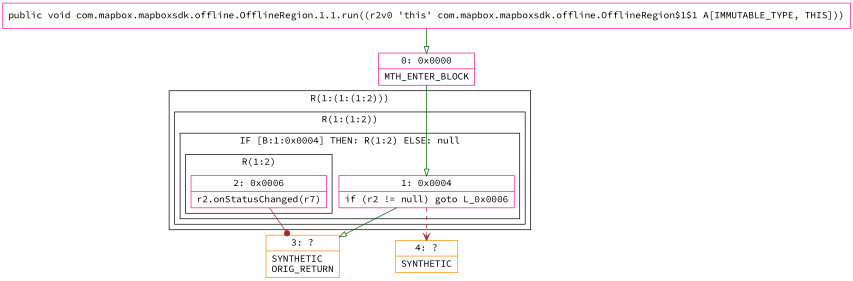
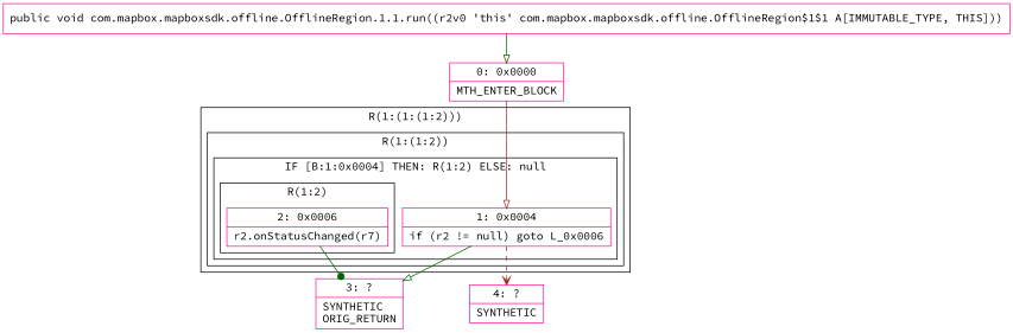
  digraph {
    fontname="Source Code Pro"
    node [color=deeppink fontname="Source Code Pro" shape=record]
    edge [arrowhead=onormal color=brown fontname="Source Code Pro"]
    n1 [label="{2\:\ 0x0006|r2.onStatusChanged(r7)\l}"]
    n2 [label="{1\:\ 0x0004|if (r2 != null) goto L_0x0006\l}"]
-   n3 [color=darkorange label="{3\:\ ?|SYNTHETIC\lORIG_RETURN\l}"]
-   n4 [color=darkorange label="{4\:\ ?|SYNTHETIC\l}"]
+   n3 [label="{3\:\ ?|SYNTHETIC\lORIG_RETURN\l}"]
+   n4 [label="{4\:\ ?|SYNTHETIC\l}"]
    n5 [label="{0\:\ 0x0000|MTH_ENTER_BLOCK\l}"]
    n6 [label="{public void com.mapbox.mapboxsdk.offline.OfflineRegion.1.1.run((r2v0 'this' com.mapbox.mapboxsdk.offline.OfflineRegion$1$1 A[IMMUTABLE_TYPE, THIS])) }"]
    subgraph cluster_1 {
      label="R(1:(1:(1:2)))"
      subgraph cluster_2 {
        label="R(1:(1:2))"
        subgraph cluster_3 {
          label="IF [B:1:0x0004] THEN: R(1:2) ELSE: null"
          n2
          subgraph cluster_4 {
            label="R(1:2)"
            n1
          }
        }
      }
    }
-   n1 -> n3 [arrowhead=dot]
+   n1 -> n3 [arrowhead=dot color=darkgreen]
    n2 -> n3 [color=darkgreen]
    n2 -> n4 [arrowhead=vee style=dashed]
-   n5 -> n2 [color=darkgreen]
+   n5 -> n2
    n6 -> n5 [color=darkgreen]
  }
